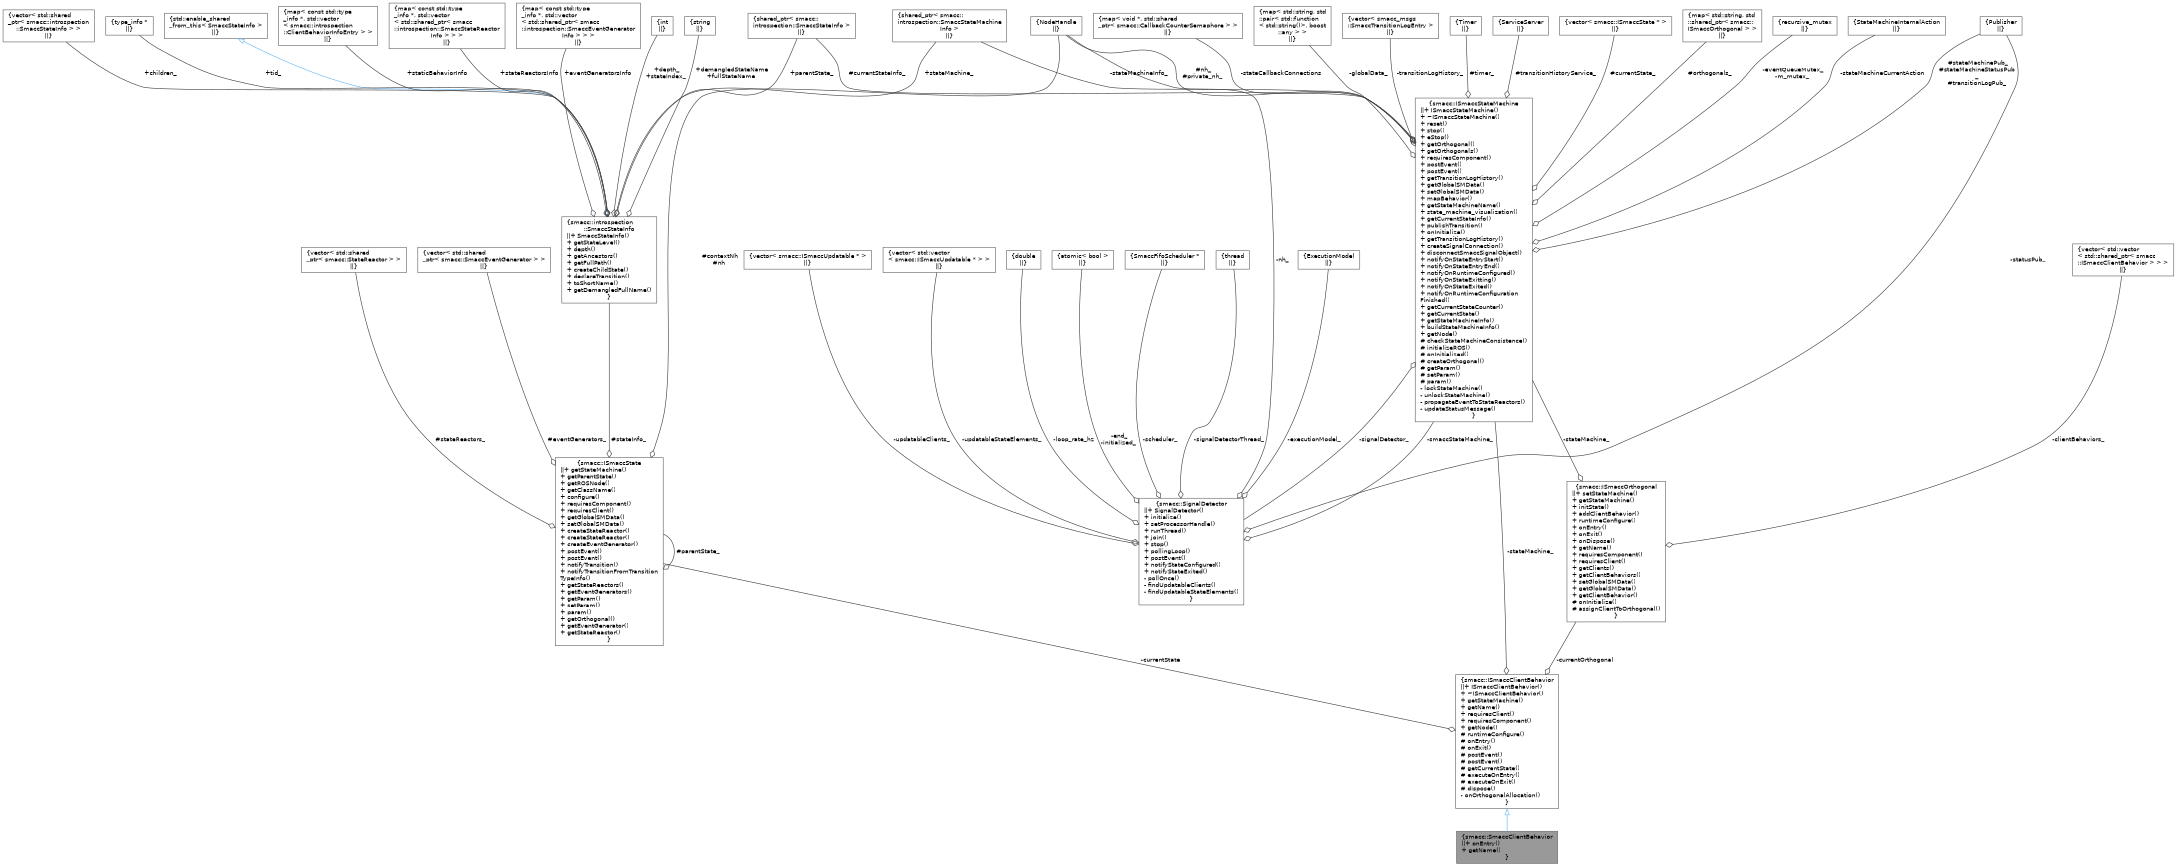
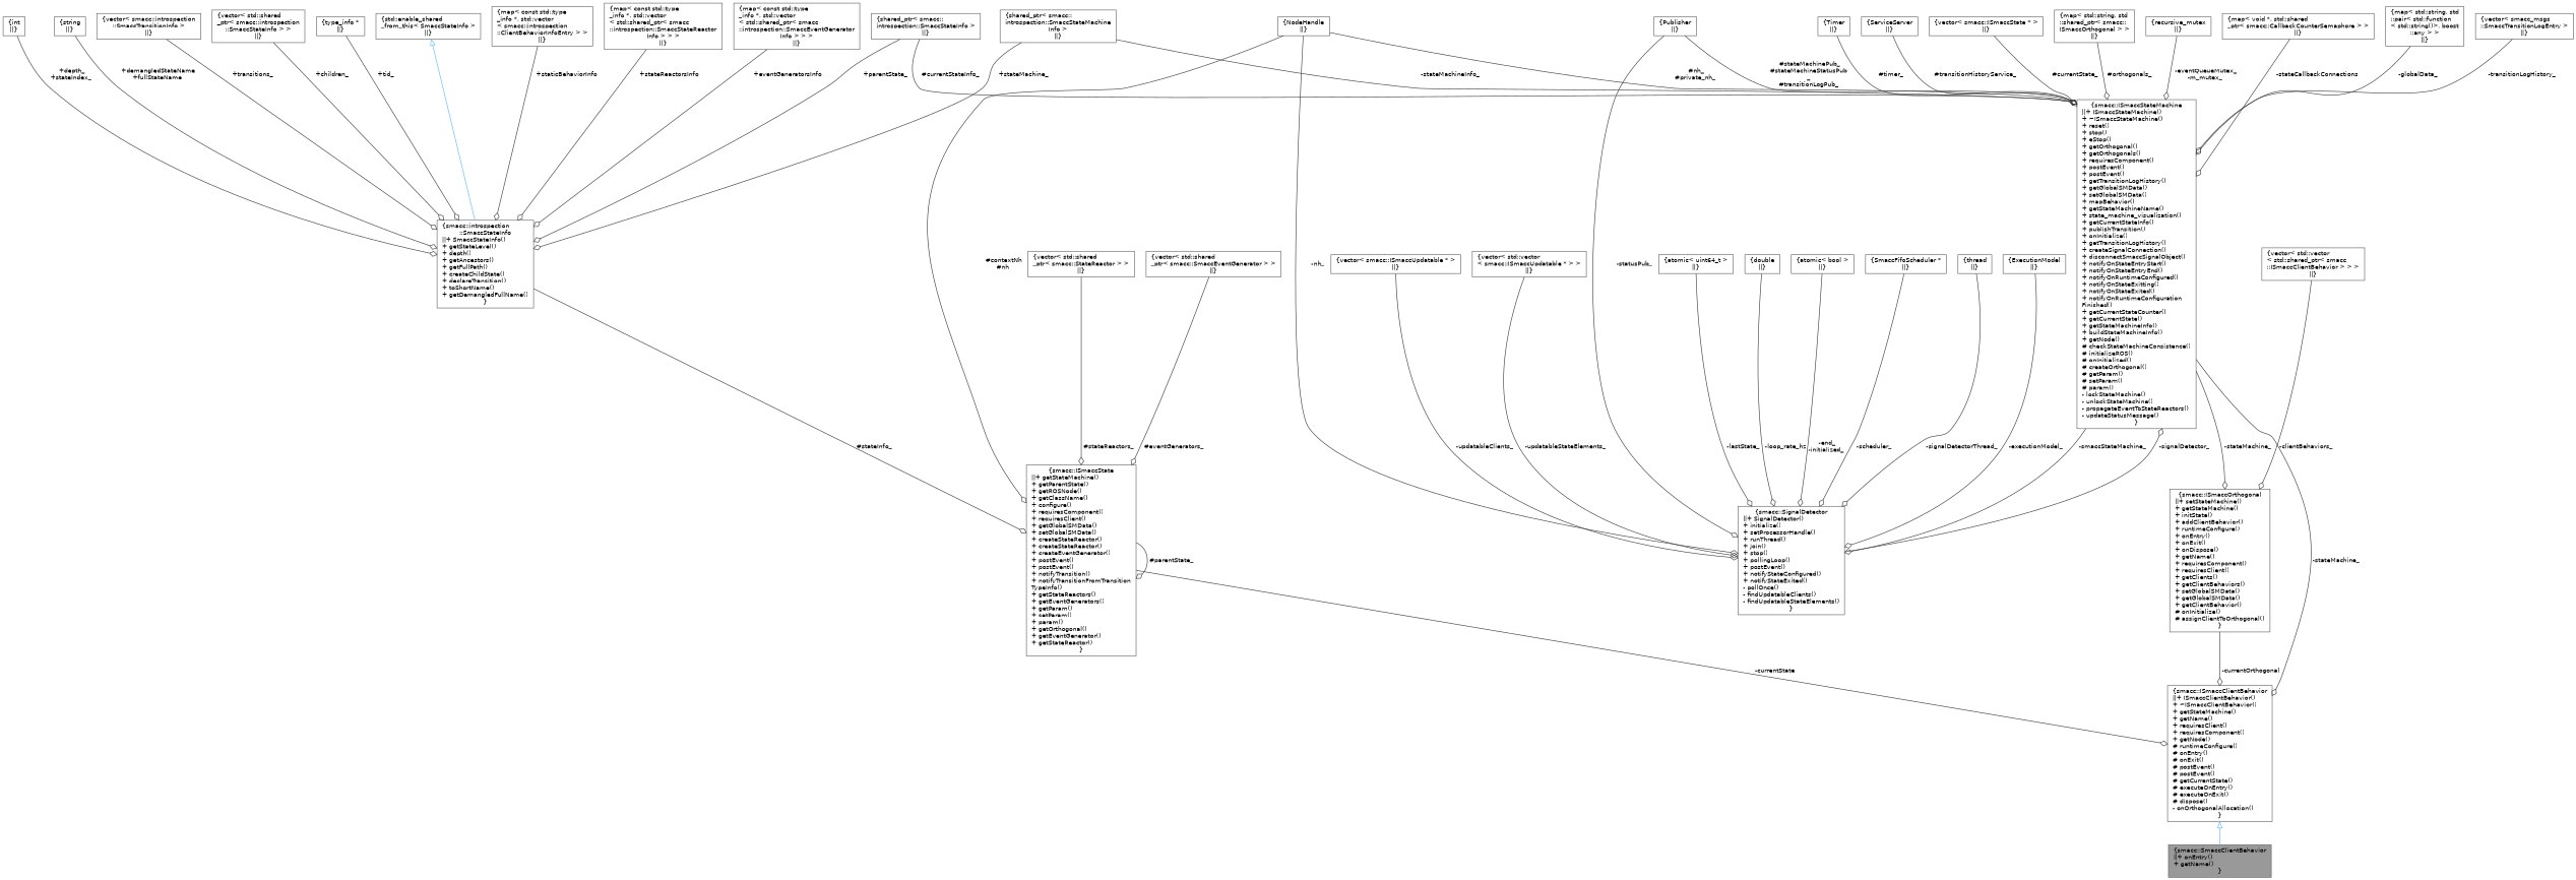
  digraph {
    node [color=gray40 fillcolor=white fontname=Helvetica fontsize=10 shape=box style=filled]
    edge [color=grey25 fontname=Helvetica fontsize=10 labelfontname=Helvetica labelfontsize=10 style=solid arrowhead=odiamond]
    n1 [fillcolor=grey60 fontcolor=black height=0.2 label="{smacc::SmaccClientBehavior\n||+ onEntry()\l+ getName()\l}" width=0.4]
    n2 [height=0.2 label="{smacc::ISmaccClientBehavior\n||+ ISmaccClientBehavior()\l+ ~ISmaccClientBehavior()\l+ getStateMachine()\l+ getName()\l+ requiresClient()\l+ requiresComponent()\l+ getNode()\l# runtimeConfigure()\l# onEntry()\l# onExit()\l# postEvent()\l# postEvent()\l# getCurrentState()\l# executeOnEntry()\l# executeOnExit()\l# dispose()\l- onOrthogonalAllocation()\l}" width=0.4]
    n3 [height=0.2 label="{smacc::ISmaccStateMachine\n||+ ISmaccStateMachine()\l+ ~ISmaccStateMachine()\l+ reset()\l+ stop()\l+ eStop()\l+ getOrthogonal()\l+ getOrthogonals()\l+ requiresComponent()\l+ postEvent()\l+ postEvent()\l+ getTransitionLogHistory()\l+ getGlobalSMData()\l+ setGlobalSMData()\l+ mapBehavior()\l+ getStateMachineName()\l+ state_machine_visualization()\l+ getCurrentStateInfo()\l+ publishTransition()\l+ onInitialize()\l+ getTransitionLogHistory()\l+ createSignalConnection()\l+ disconnectSmaccSignalObject()\l+ notifyOnStateEntryStart()\l+ notifyOnStateEntryEnd()\l+ notifyOnRuntimeConfigured()\l+ notifyOnStateExitting()\l+ notifyOnStateExited()\l+ notifyOnRuntimeConfiguration\lFinished()\l+ getCurrentStateCounter()\l+ getCurrentState()\l+ getStateMachineInfo()\l+ buildStateMachineInfo()\l+ getNode()\l# checkStateMachineConsistence()\l# initializeROS()\l# onInitialized()\l# createOrthogonal()\l# getParam()\l# setParam()\l# param()\l- lockStateMachine()\l- unlockStateMachine()\l- propagateEventToStateReactors()\l- updateStatusMessage()\l}" width=0.4]
    n4 [height=0.2 label="{smacc::SignalDetector\n||+ SignalDetector()\l+ initialize()\l+ setProcessorHandle()\l+ runThread()\l+ join()\l+ stop()\l+ pollingLoop()\l+ postEvent()\l+ notifyStateConfigured()\l+ notifyStateExited()\l- pollOnce()\l- findUpdatableClients()\l- findUpdatableStateElements()\l}" width=0.4]
    n5 [height=0.2 label="{smacc::ISmaccOrthogonal\n||+ setStateMachine()\l+ getStateMachine()\l+ initState()\l+ addClientBehavior()\l+ runtimeConfigure()\l+ onEntry()\l+ onExit()\l+ onDispose()\l+ getName()\l+ requiresComponent()\l+ requiresClient()\l+ getClients()\l+ getClientBehaviors()\l+ setGlobalSMData()\l+ getGlobalSMData()\l+ getClientBehavior()\l# onInitialize()\l# assignClientToOrthogonal()\l}" width=0.4]
    n6 [height=0.2 label="{NodeHandle\n||}" width=0.4]
    n7 [height=0.2 label="{smacc::ISmaccState\n||+ getStateMachine()\l+ getParentState()\l+ getROSNode()\l+ getClassName()\l+ configure()\l+ requiresComponent()\l+ requiresClient()\l+ getGlobalSMData()\l+ setGlobalSMData()\l+ createStateReactor()\l+ createStateReactor()\l+ createEventGenerator()\l+ postEvent()\l+ postEvent()\l+ notifyTransition()\l+ notifyTransitionFromTransition\lTypeInfo()\l+ getStateReactors()\l+ getEventGenerators()\l+ getParam()\l+ setParam()\l+ param()\l+ getOrthogonal()\l+ getEventGenerator()\l+ getStateReactor()\l}" width=0.4]
    n8 [height=0.2 label="{Timer\n||}" width=0.4]
    n9 [height=0.2 label="{Publisher\n||}" width=0.4]
    n10 [height=0.2 label="{ServiceServer\n||}" width=0.4]
    n11 [height=0.2 label="{vector\< smacc::ISmaccState * \>\n||}" width=0.4]
    n12 [height=0.2 label="{shared_ptr\< smacc::\lintrospection::SmaccStateInfo \>\n||}" width=0.4]
    n13 [height=0.2 label="{smacc::introspection\l::SmaccStateInfo\n||+ SmaccStateInfo()\l+ getStateLevel()\l+ depth()\l+ getAncestors()\l+ getFullPath()\l+ createChildState()\l+ declareTransition()\l+ toShortName()\l+ getDemangledFullName()\l}" width=0.4]
    n14 [height=0.2 label="{map\< std::string, std\l::shared_ptr\< smacc::\lISmaccOrthogonal \> \>\n||}" width=0.4]
    n15 [height=0.2 label="{recursive_mutex\n||}" width=0.4]
-   n16 [height=0.2 label="{StateMachineInternalAction\n||}" width=0.4]
    n17 [height=0.2 label="{map\< void *, std::shared\l_ptr\< smacc::CallbackCounterSemaphore \> \>\n||}" width=0.4]
    n18 [height=0.2 label="{map\< std::string, std\l::pair\< std::function\l\< std::string()\>, boost\l::any \> \>\n||}" width=0.4]
    n19 [height=0.2 label="{vector\< smacc_msgs\l::SmaccTransitionLogEntry \>\n||}" width=0.4]
    n20 [height=0.2 label="{vector\< smacc::ISmaccUpdatable * \>\n||}" width=0.4]
    n21 [height=0.2 label="{vector\< std::vector\l\< smacc::ISmaccUpdatable * \> \>\n||}" width=0.4]
+   n22 [height=0.2 label="{atomic\< uint64_t \>\n||}" width=0.4]
    n23 [height=0.2 label="{double\n||}" width=0.4]
    n24 [height=0.2 label="{atomic\< bool \>\n||}" width=0.4]
    n25 [height=0.2 label="{SmaccFifoScheduler *\n||}" width=0.4]
    n26 [height=0.2 label="{thread\n||}" width=0.4]
    n27 [height=0.2 label="{ExecutionModel\n||}" width=0.4]
    n28 [height=0.2 label="{shared_ptr\< smacc::\lintrospection::SmaccStateMachine\lInfo \>\n||}" width=0.4]
    n29 [height=0.2 label="{vector\< std::shared\l_ptr\< smacc::StateReactor \> \>\n||}" width=0.4]
    n30 [height=0.2 label="{vector\< std::shared\l_ptr\< smacc::SmaccEventGenerator \> \>\n||}" width=0.4]
    n31 [height=0.2 label="{std::enable_shared\l_from_this\< SmaccStateInfo \>\n||}" width=0.4]
    n32 [height=0.2 label="{map\< const std::type\l_info *, std::vector\l\< smacc::introspection\l::ClientBehaviorInfoEntry \> \>\n||}" width=0.4]
    n33 [height=0.2 label="{map\< const std::type\l_info *, std::vector\l\< std::shared_ptr\< smacc\l::introspection::SmaccStateReactor\lInfo \> \> \>\n||}" width=0.4]
    n34 [height=0.2 label="{map\< const std::type\l_info *, std::vector\l\< std::shared_ptr\< smacc\l::introspection::SmaccEventGenerator\lInfo \> \> \>\n||}" width=0.4]
    n35 [height=0.2 label="{int\n||}" width=0.4]
    n36 [height=0.2 label="{string\n||}" width=0.4]
+   n37 [height=0.2 label="{vector\< smacc::introspection\l::SmaccTransitionInfo \>\n||}" width=0.4]
    n38 [height=0.2 label="{vector\< std::shared\l_ptr\< smacc::introspection\l::SmaccStateInfo \> \>\n||}" width=0.4]
    n39 [height=0.2 label="{type_info *\n||}" width=0.4]
    n40 [height=0.2 label="{vector\< std::vector\l\< std::shared_ptr\< smacc\l::ISmaccClientBehavior \> \> \>\n||}" width=0.4]
    n2 -> n1 [arrowtail=onormal color=steelblue1 dir=back arrowhead=""]
    n3 -> n2 [label=" -stateMachine_"]
    n3 -> n4 [label=" -smaccStateMachine_"]
    n3 -> n5 [label=" -stateMachine_"]
    n4 -> n3 [label=" -signalDetector_"]
    n5 -> n2 [label=" -currentOrthogonal"]
    n6 -> n3 [label=" #nh_\n#private_nh_"]
    n6 -> n4 [label=" -nh_"]
    n6 -> n7 [label=" #contextNh\n#nh"]
    n7 -> n2 [label=" -currentState"]
    n7 -> n7 [label=" #parentState_"]
    n8 -> n3 [label=" #timer_"]
    n9 -> n3 [label=" #stateMachinePub_\n#stateMachineStatusPub\l_\n#transitionLogPub_"]
    n9 -> n4 [label=" -statusPub_"]
    n10 -> n3 [label=" #transitionHistoryService_"]
    n11 -> n3 [label=" #currentState_"]
    n12 -> n3 [label=" #currentStateInfo_"]
    n12 -> n13 [label=" +parentState_"]
    n13 -> n7 [label=" #stateInfo_"]
    n14 -> n3 [label=" #orthogonals_"]
    n15 -> n3 [label=" -eventQueueMutex_\n-m_mutex_"]
-   n16 -> n3 [label=" -stateMachineCurrentAction"]
    n17 -> n3 [label=" -stateCallbackConnections"]
    n18 -> n3 [label=" -globalData_"]
    n19 -> n3 [label=" -transitionLogHistory_"]
    n20 -> n4 [label=" -updatableClients_"]
    n21 -> n4 [label=" -updatableStateElements_"]
+   n22 -> n4 [label=" -lastState_"]
    n23 -> n4 [label=" -loop_rate_hz"]
    n24 -> n4 [label=" -end_\n-initialized_"]
    n25 -> n4 [label=" -scheduler_"]
    n26 -> n4 [label=" -signalDetectorThread_"]
    n27 -> n4 [label=" -executionModel_"]
    n28 -> n3 [label=" -stateMachineInfo_"]
    n28 -> n13 [label=" +stateMachine_"]
    n29 -> n7 [label=" #stateReactors_"]
    n30 -> n7 [label=" #eventGenerators_"]
    n31 -> n13 [arrowtail=onormal color=steelblue1 dir=back arrowhead=""]
    n32 -> n13 [label=" +staticBehaviorInfo"]
    n33 -> n13 [label=" +stateReactorsInfo"]
    n34 -> n13 [label=" +eventGeneratorsInfo"]
    n35 -> n13 [label=" +depth_\n+stateIndex_"]
    n36 -> n13 [label=" +demangledStateName\n+fullStateName"]
+   n37 -> n13 [label=" +transitions_"]
    n38 -> n13 [label=" +children_"]
    n39 -> n13 [label=" +tid_"]
    n40 -> n5 [label=" -clientBehaviors_"]
  }
